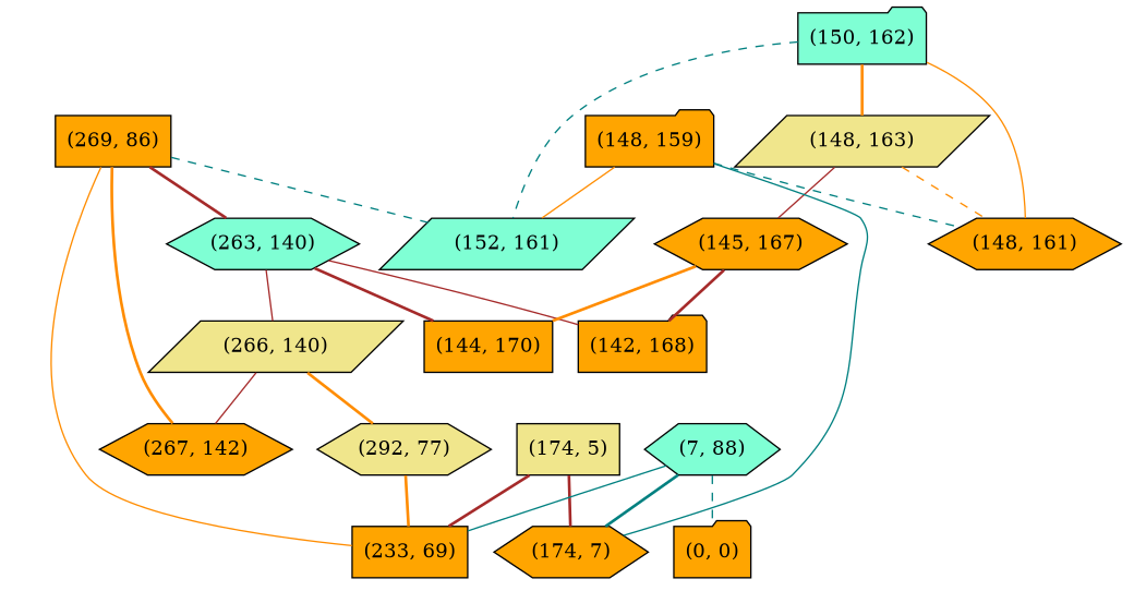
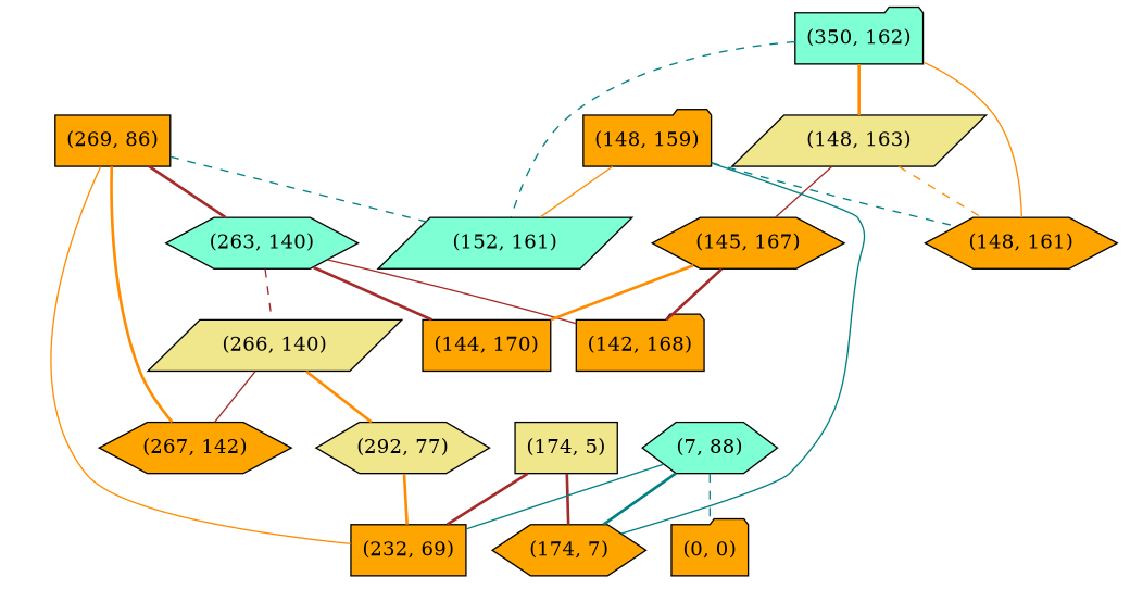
  graph {
    node [fillcolor=orange shape=hexagon style=filled]
    edge [color=brown style=bold weight=1]
    "(269, 86)" [shape=box]
    "(263, 140)" [fillcolor=aquamarine]
    "(267, 142)"
    "(152, 161)" [fillcolor=aquamarine shape=parallelogram]
-   "(232, 69)" [shape=box label="(233, 69)"]
+   "(232, 69)" [shape=box]
    "(142, 168)" [shape=folder]
    "(144, 170)" [shape=box]
    "(266, 140)" [fillcolor=khaki shape=parallelogram]
-   "(150, 162)" [fillcolor=aquamarine shape=folder]
+   "(150, 162)" [fillcolor=aquamarine shape=folder label="(350, 162)"]
    "(148, 163)" [fillcolor=khaki shape=parallelogram]
    "(148, 161)"
    "(145, 167)"
    "(174, 5)" [fillcolor=khaki shape=box]
    "(174, 7)"
    "(292, 77)" [fillcolor=khaki]
    "(7, 88)" [fillcolor=aquamarine]
    "(0, 0)" [shape=folder]
    "(148, 159)" [shape=folder]
    "(269, 86)" -- "(263, 140)" [weight=3]
    "(269, 86)" -- "(267, 142)" [color=darkorange weight=3]
    "(269, 86)" -- "(152, 161)" [color=teal style=dashed]
    "(269, 86)" -- "(232, 69)" [color=darkorange style=solid weight=3]
    "(263, 140)" -- "(142, 168)" [style=solid weight=3]
    "(263, 140)" -- "(144, 170)" [weight=3]
-   "(263, 140)" -- "(266, 140)" [style=solid]
+   "(263, 140)" -- "(266, 140)" [style=dashed]
    "(266, 140)" -- "(267, 142)" [style=solid]
    "(266, 140)" -- "(292, 77)" [color=darkorange]
    "(150, 162)" -- "(152, 161)" [color=teal style=dashed]
    "(150, 162)" -- "(148, 163)" [color=darkorange]
    "(150, 162)" -- "(148, 161)" [color=darkorange style=solid]
    "(148, 163)" -- "(148, 161)" [color=darkorange style=dashed]
    "(148, 163)" -- "(145, 167)" [style=solid]
    "(145, 167)" -- "(142, 168)"
    "(145, 167)" -- "(144, 170)" [color=darkorange]
    "(174, 5)" -- "(232, 69)" [weight=3]
    "(174, 5)" -- "(174, 7)"
    "(292, 77)" -- "(232, 69)" [color=darkorange]
    "(7, 88)" -- "(232, 69)" [color=teal style=solid weight=3]
    "(7, 88)" -- "(174, 7)" [color=teal]
    "(7, 88)" -- "(0, 0)" [color=teal style=dashed weight=4]
    "(148, 159)" -- "(152, 161)" [color=darkorange style=solid]
    "(148, 159)" -- "(148, 161)" [color=teal style=dashed]
    "(148, 159)" -- "(174, 7)" [color=teal style=solid]
  }
